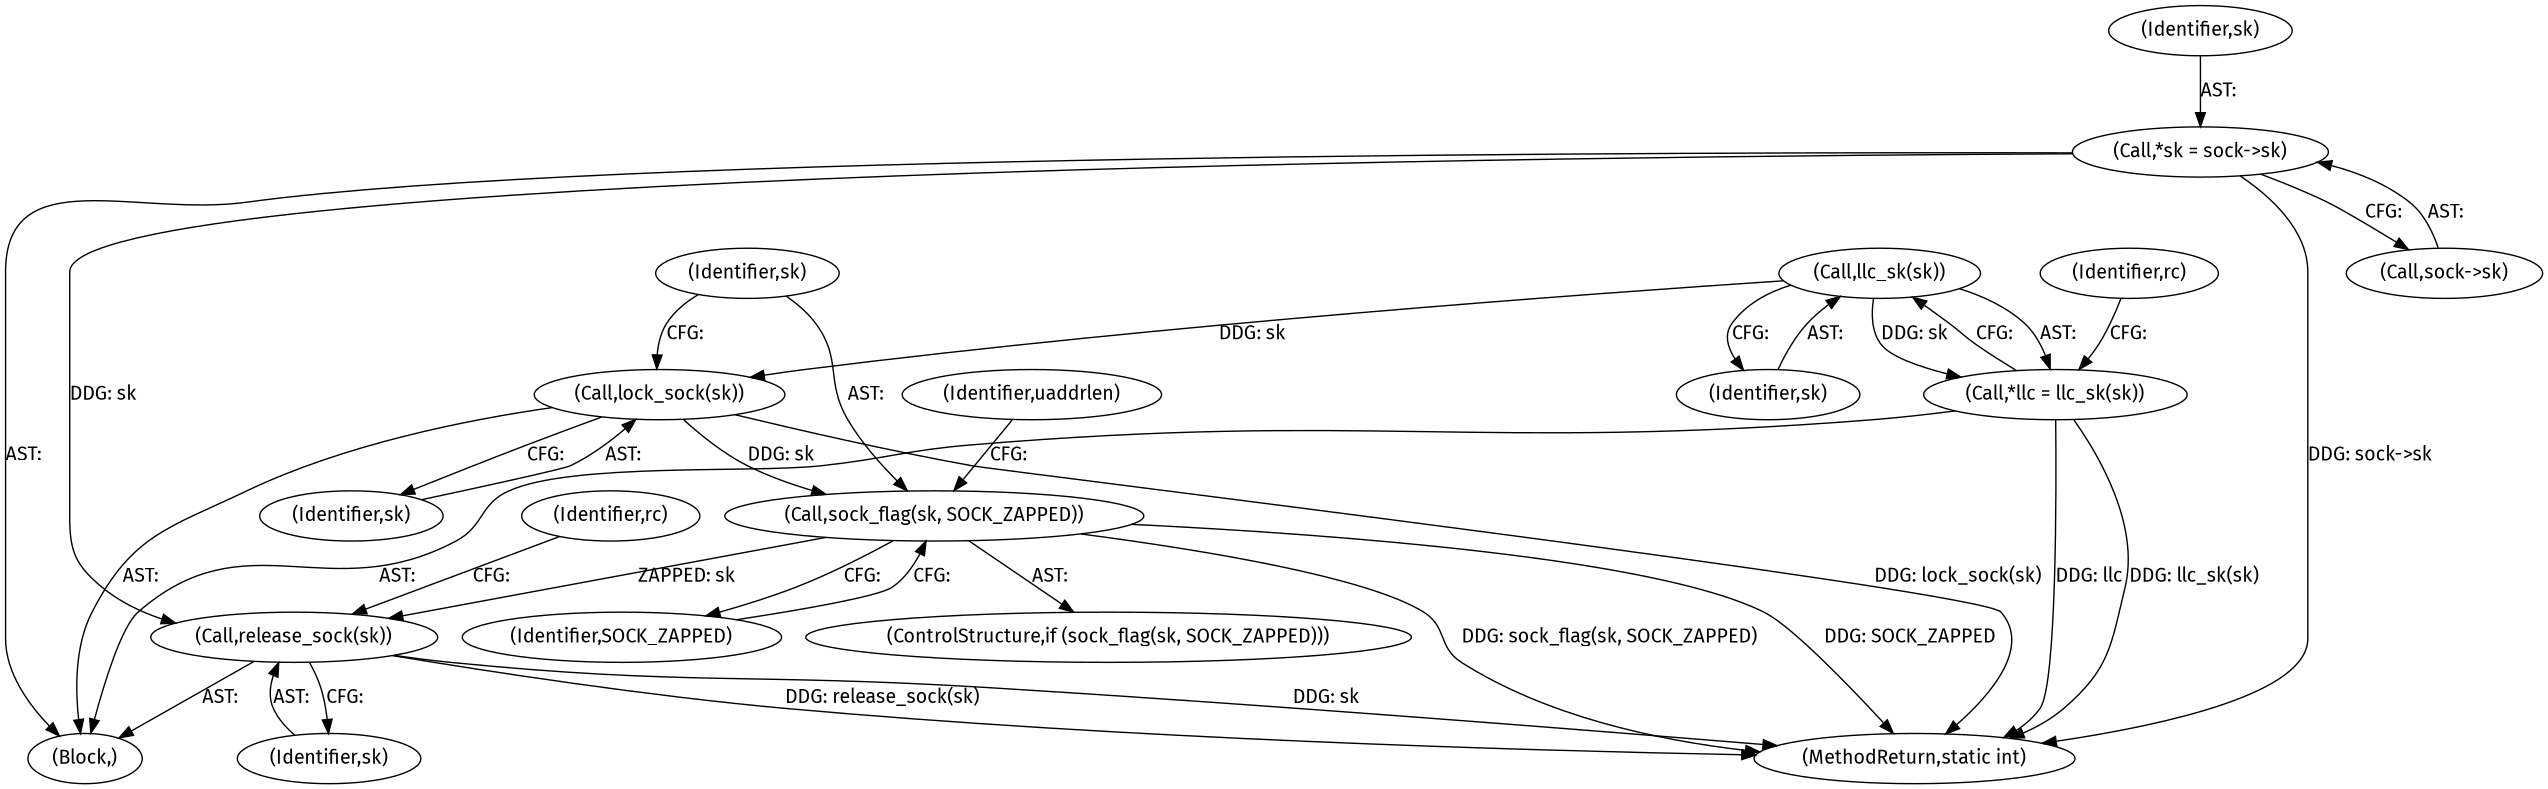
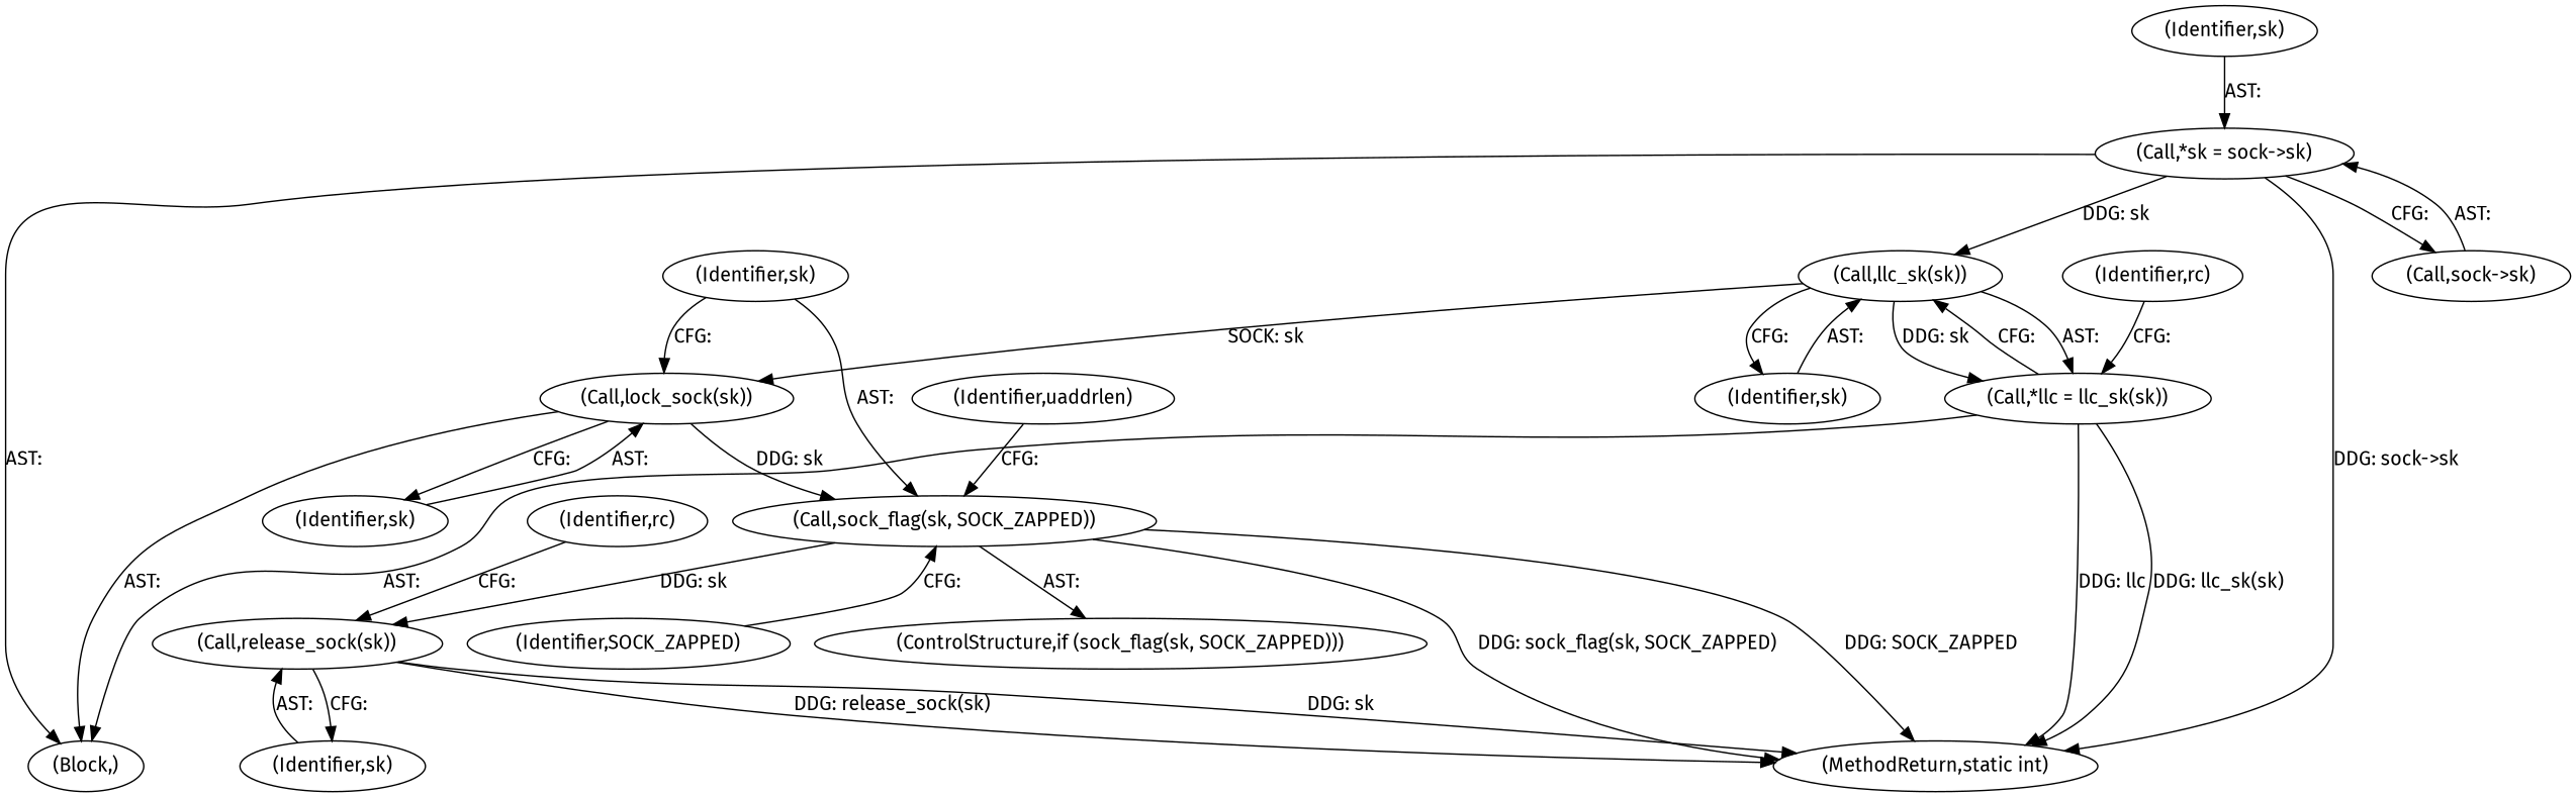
  digraph {
    fontname="Fira Sans"
    node [fontname="Fira Sans"]
    edge [fontname="Fira Sans"]
    n1 [label="(Call,*sk = sock->sk)"]
    n2 [label="(Call,llc_sk(sk))"]
    n3 [label="(MethodReturn,static int)"]
    n4 [label="(Call,sock->sk)"]
    n5 [label="(Block,)"]
    n6 [label="(Call,*llc = llc_sk(sk))"]
    n7 [label="(Call,lock_sock(sk))"]
    n8 [label="(Identifier,sk)"]
    n9 [label="(Call,sock_flag(sk, SOCK_ZAPPED))"]
    n10 [label="(Identifier,sk)"]
    n11 [label="(Call,release_sock(sk))"]
    n12 [label="(Identifier,SOCK_ZAPPED)"]
    n13 [label="(ControlStructure,if (sock_flag(sk, SOCK_ZAPPED)))"]
    n14 [label="(Identifier,sk)"]
    n15 [label="(Identifier,sk)"]
    n16 [label="(Identifier,rc)"]
    n17 [label="(Identifier,rc)"]
    n18 [label="(Identifier,uaddrlen)"]
    n19 [label="(Identifier,sk)"]
-   n1 -> n11 [label="DDG: sk"]
+   n1 -> n2 [label="DDG: sk"]
    n1 -> n3 [label="DDG: sock->sk"]
    n1 -> n4 [label="CFG: "]
    n1 -> n5 [label="AST: "]
    n2 -> n6 [label="AST: "]
    n2 -> n6 [label="DDG: sk"]
-   n2 -> n7 [label="DDG: sk"]
+   n2 -> n7 [label="SOCK: sk"]
    n2 -> n8 [label="CFG: "]
    n4 -> n1 [label="AST: "]
    n6 -> n2 [label="CFG: "]
    n6 -> n3 [label="DDG: llc"]
    n6 -> n3 [label="DDG: llc_sk(sk)"]
    n6 -> n5 [label="AST: "]
-   n7 -> n3 [label="DDG: lock_sock(sk)"]
    n7 -> n5 [label="AST: "]
    n7 -> n9 [label="DDG: sk"]
    n7 -> n10 [label="CFG: "]
    n8 -> n2 [label="AST: "]
    n9 -> n3 [label="DDG: SOCK_ZAPPED"]
    n9 -> n3 [label="DDG: sock_flag(sk, SOCK_ZAPPED)"]
-   n9 -> n11 [label="ZAPPED: sk"]
-   n9 -> n12 [label="CFG: "]
+   n9 -> n11 [label="DDG: sk"]
    n9 -> n13 [label="AST: "]
    n10 -> n7 [label="AST: "]
    n11 -> n3 [label="DDG: sk"]
    n11 -> n3 [label="DDG: release_sock(sk)"]
-   n11 -> n5 [label="AST: "]
    n11 -> n14 [label="CFG: "]
    n12 -> n9 [label="CFG: "]
    n14 -> n11 [label="AST: "]
    n15 -> n1 [label="AST: "]
    n16 -> n6 [label="CFG: "]
    n17 -> n11 [label="CFG: "]
    n18 -> n9 [label="CFG: "]
    n19 -> n7 [label="CFG: "]
    n19 -> n9 [label="AST: "]
  }
